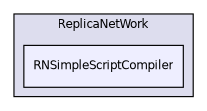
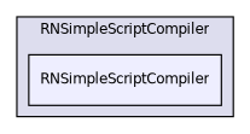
  digraph {
    compound=true
    n1 [fillcolor="#eeeeff" fontname=Helvetica fontsize=10 label=RNSimpleScriptCompiler pencolor=black shape=box style=filled]
    subgraph cluster_1 {
      bgcolor="#ddddee"
      fontname=Helvetica
      fontsize=10
-     label=ReplicaNetWork
+     label=RNSimpleScriptCompiler
      pencolor=black
      n1
    }
  }
